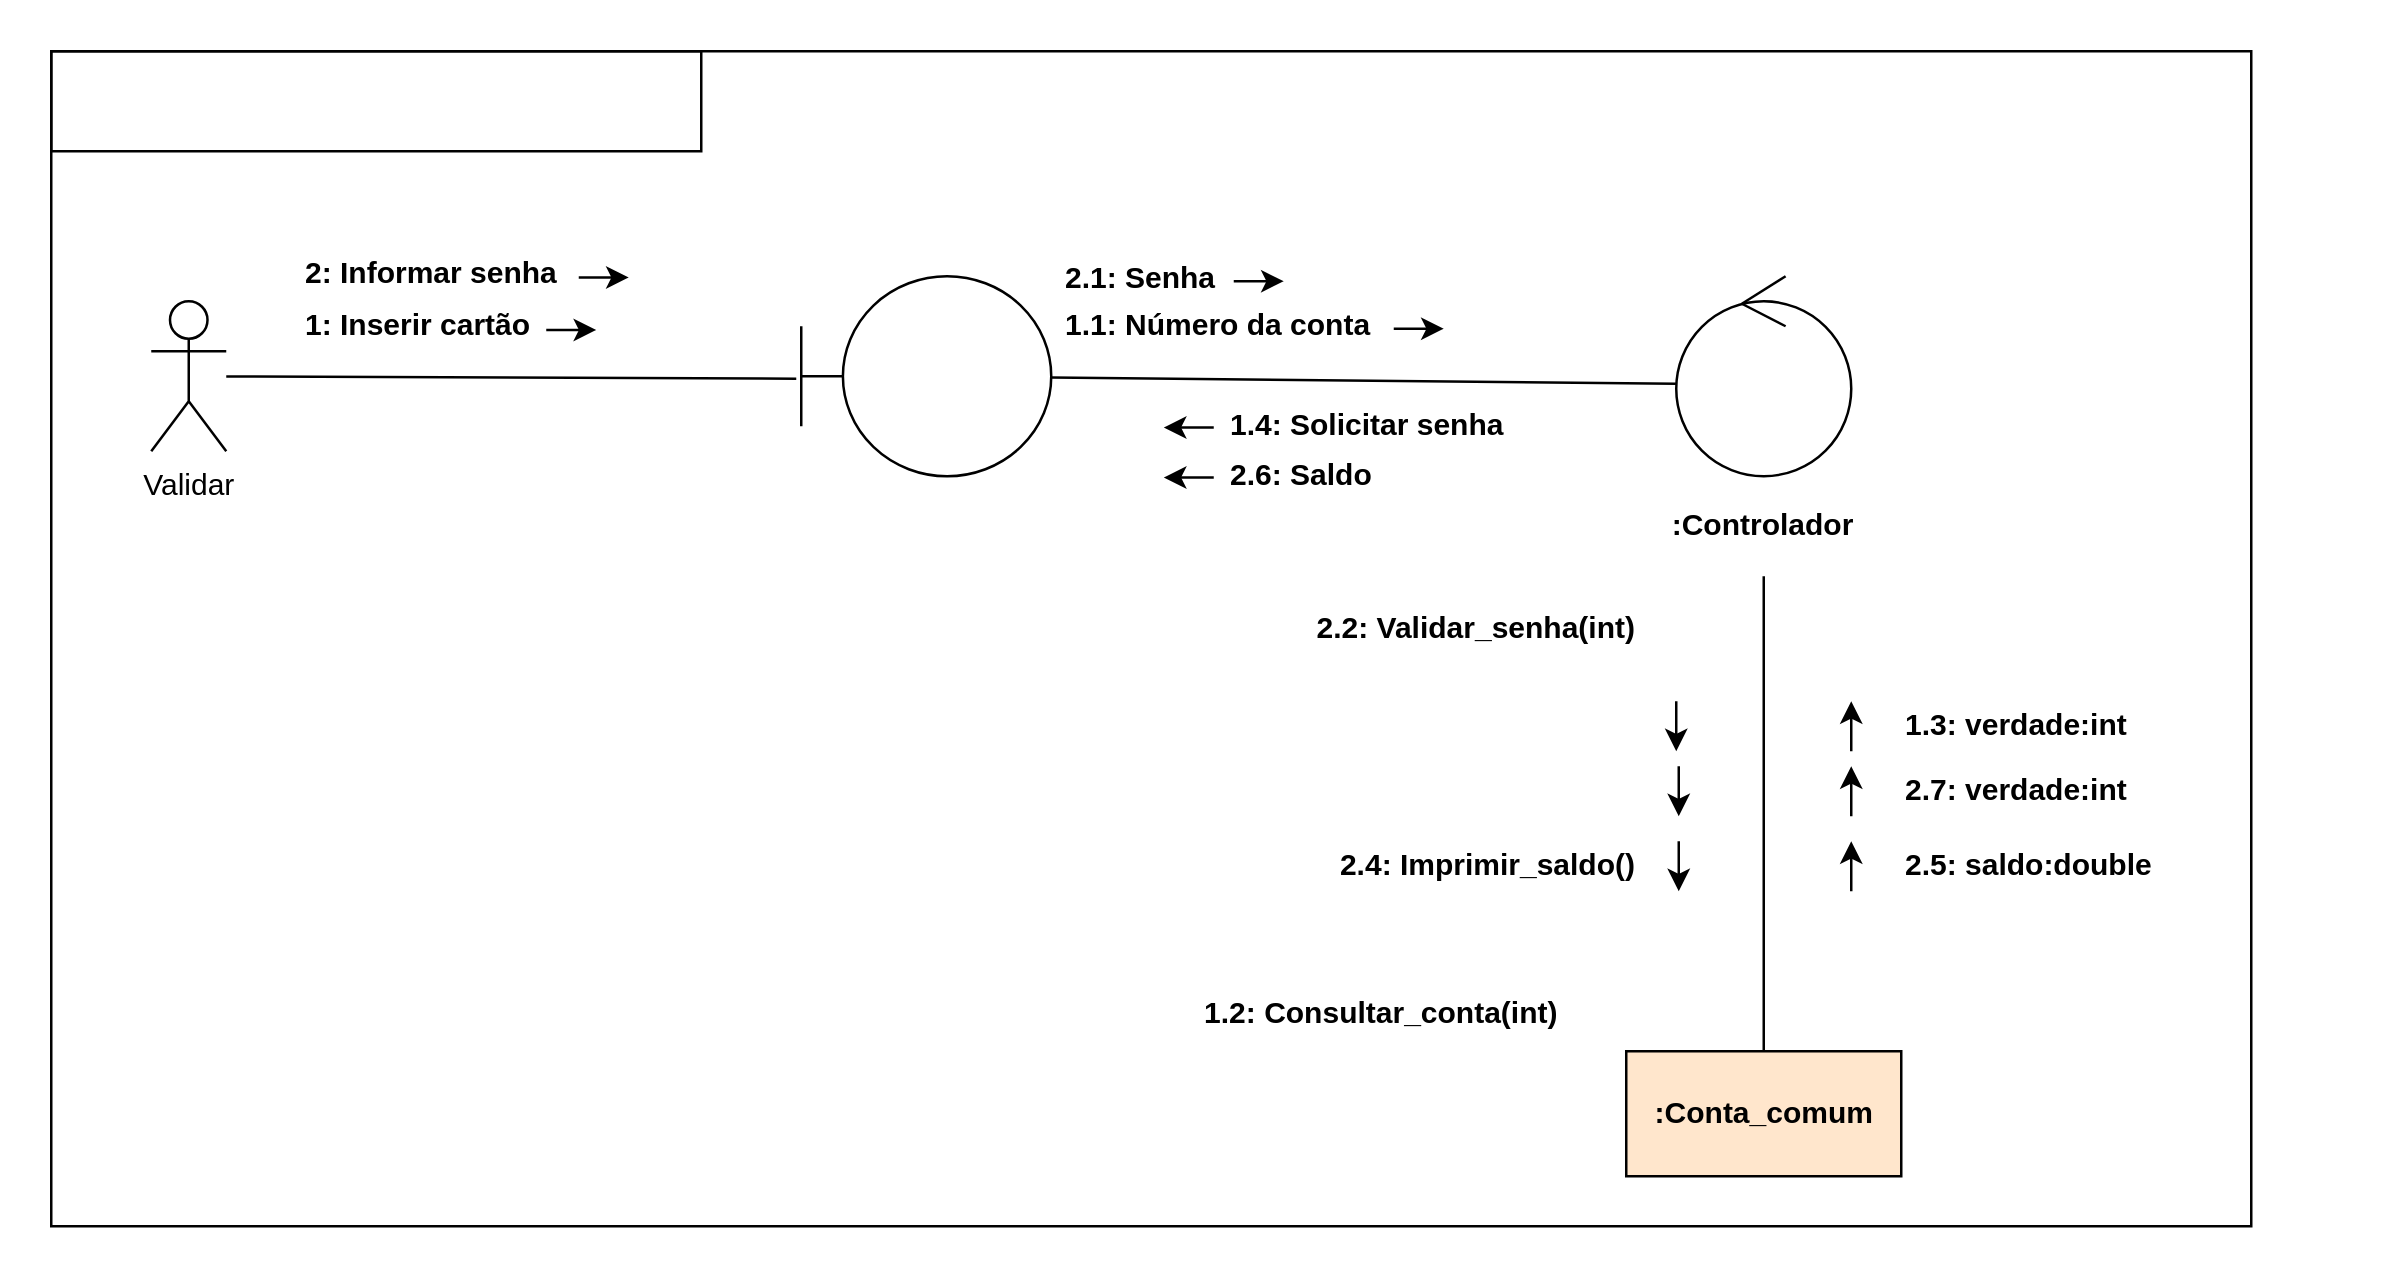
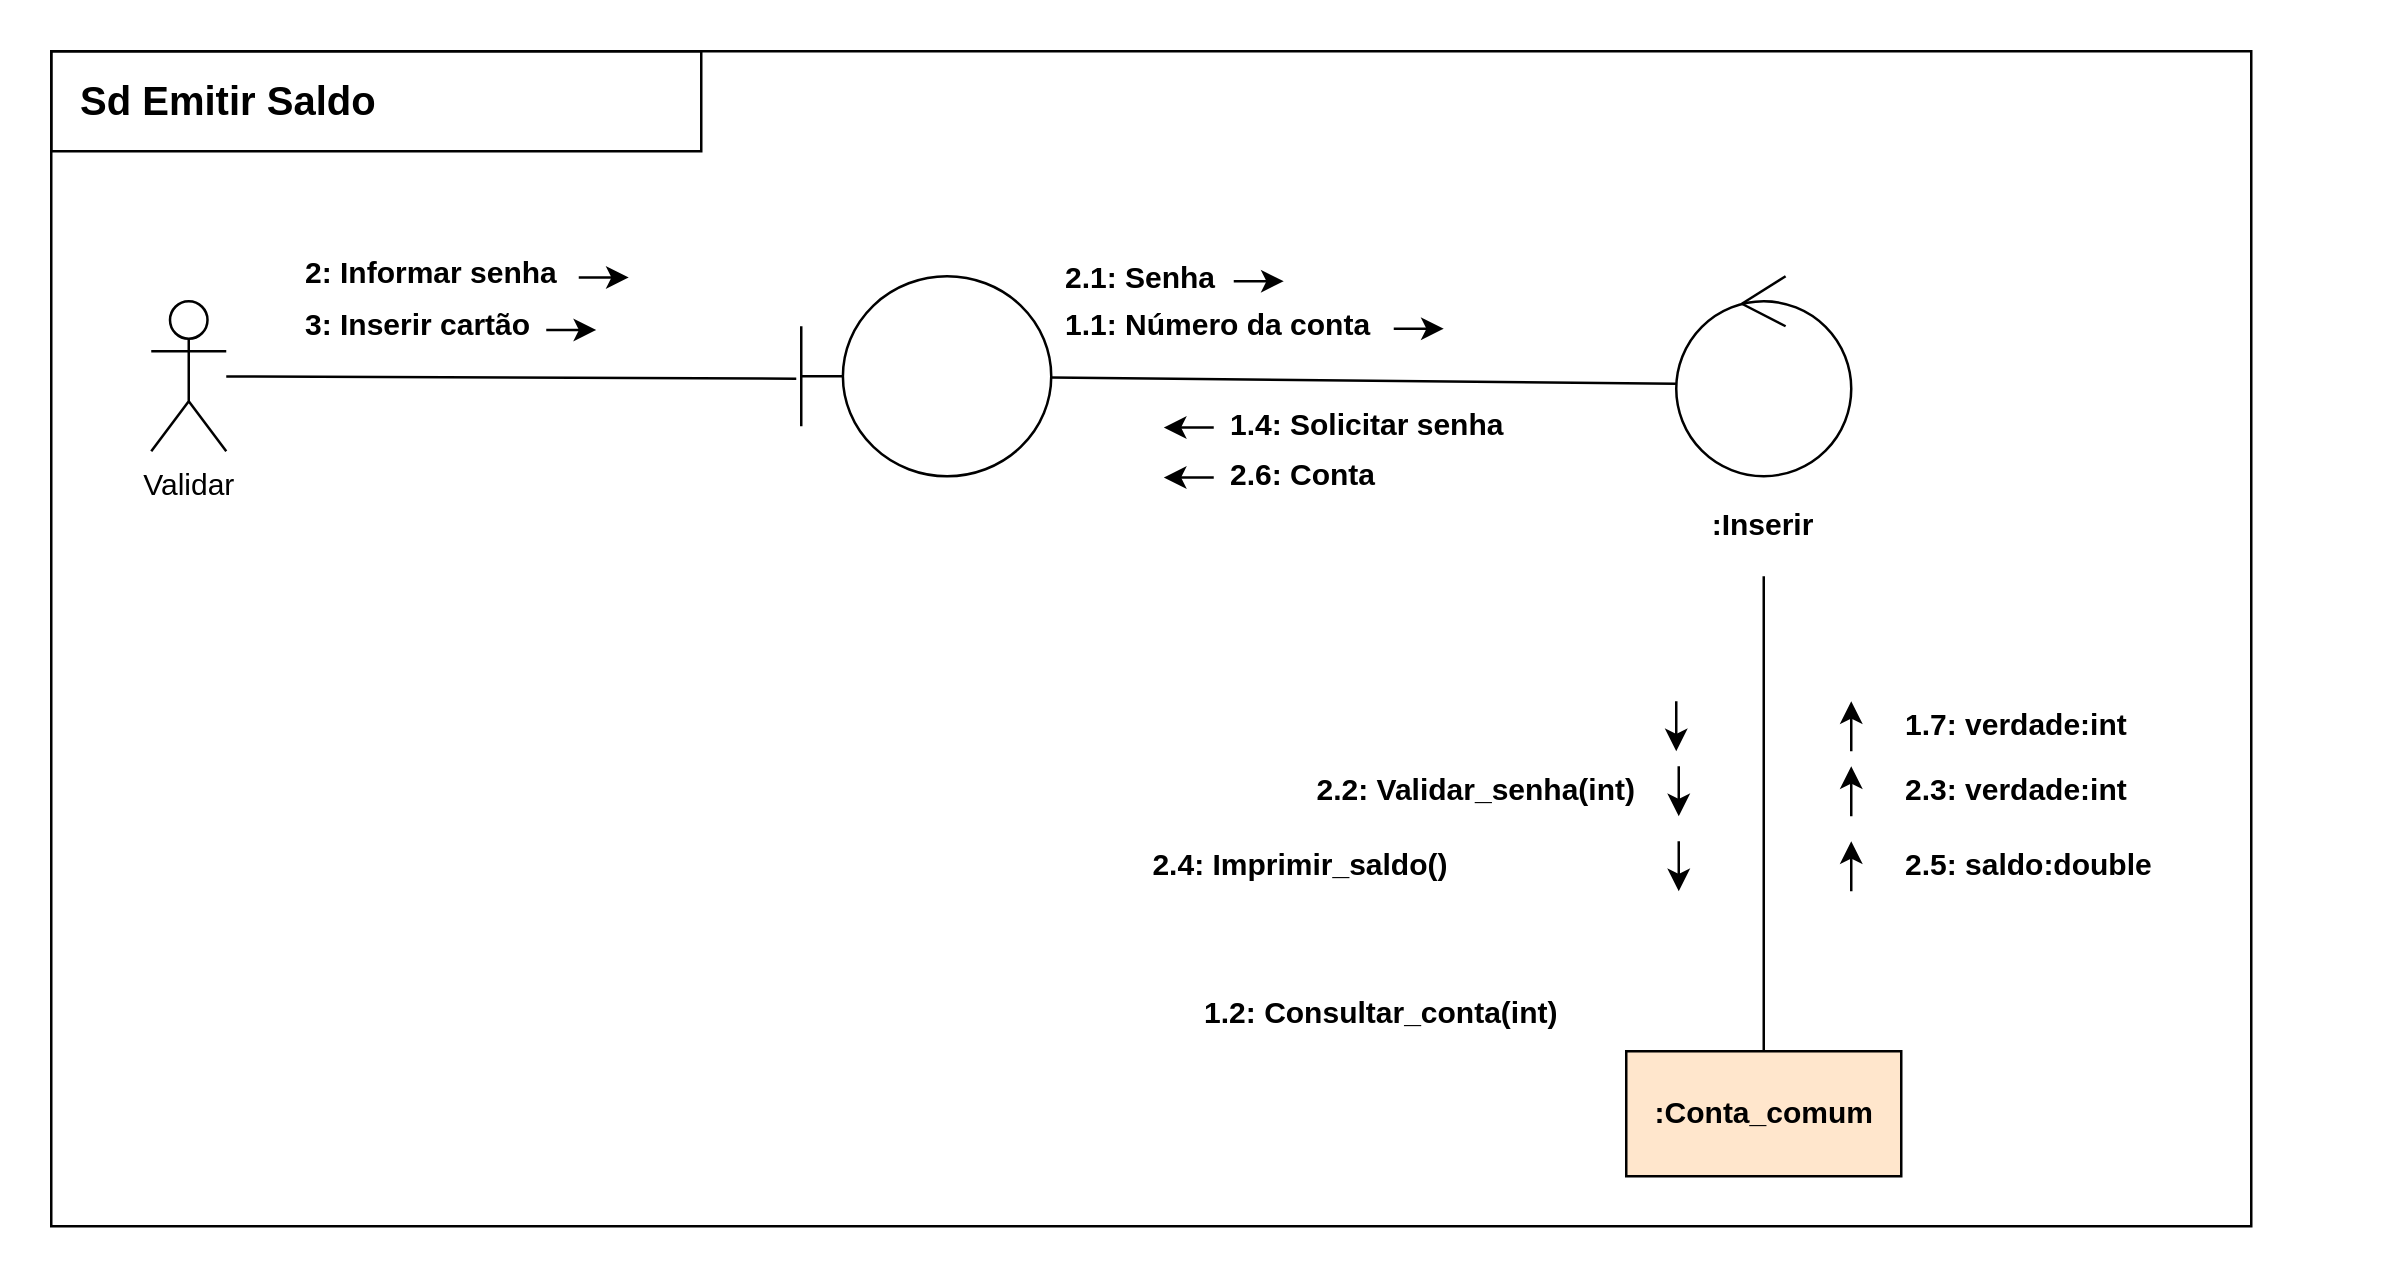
  <mxCell id="0" />
  <mxCell id="1" parent="0" />
  <mxCell id="2" value="Validar" style="shape=umlActor;verticalLabelPosition=bottom;labelBackgroundColor=#ffffff;verticalAlign=top;html=1;outlineConnect=0;" vertex="1" parent="1"><mxGeometry x="60" y="120" width="30" height="60" as="geometry" /></mxCell>
  <mxCell id="3" value="" style="shape=umlBoundary;whiteSpace=wrap;html=1;" vertex="1" parent="1"><mxGeometry x="320" y="110" width="100" height="80" as="geometry" /></mxCell>
  <mxCell id="4" value="" style="ellipse;shape=umlControl;whiteSpace=wrap;html=1;" vertex="1" parent="1"><mxGeometry x="670" y="110" width="70" height="80" as="geometry" /></mxCell>
  <mxCell id="5" value="&lt;b&gt;:Conta_comum&lt;/b&gt;" style="html=1;fillColor=#ffe6cc;" vertex="1" parent="1"><mxGeometry x="650" y="420" width="110" height="50" as="geometry" /></mxCell>
- <mxCell id="6" value="&lt;b&gt;:Controlador&lt;/b&gt;" style="text;html=1;strokeColor=none;fillColor=none;align=center;verticalAlign=middle;whiteSpace=wrap;rounded=0;" vertex="1" parent="1"><mxGeometry x="655" y="200" width="100" height="20" as="geometry" /></mxCell>
+ <mxCell id="6" value="&lt;b&gt;:Inserir&lt;/b&gt;" style="text;html=1;strokeColor=none;fillColor=none;align=center;verticalAlign=middle;whiteSpace=wrap;rounded=0;" vertex="1" parent="1"><mxGeometry x="655" y="200" width="100" height="20" as="geometry" /></mxCell>
  <mxCell id="7" value="" style="endArrow=none;html=1;" edge="1" parent="1" source="2"><mxGeometry width="50" height="50" relative="1" as="geometry"><mxPoint x="180" y="190" as="sourcePoint" /><mxPoint x="318" y="151" as="targetPoint" /></mxGeometry></mxCell>
  <mxCell id="8" value="" style="endArrow=none;html=1;entryX=0;entryY=0.538;entryDx=0;entryDy=0;entryPerimeter=0;" edge="1" parent="1" source="3" target="4"><mxGeometry width="50" height="50" relative="1" as="geometry"><mxPoint x="520" y="175" as="sourcePoint" /><mxPoint x="570" y="125" as="targetPoint" /></mxGeometry></mxCell>
  <mxCell id="9" value="" style="endArrow=none;html=1;" edge="1" parent="1" source="5"><mxGeometry width="50" height="50" relative="1" as="geometry"><mxPoint x="680" y="320" as="sourcePoint" /><mxPoint x="705" y="230" as="targetPoint" /></mxGeometry></mxCell>
- <mxCell id="10" value="&lt;b&gt;1: Inserir cartão&lt;/b&gt;" style="text;html=1;strokeColor=none;fillColor=none;align=left;verticalAlign=middle;whiteSpace=wrap;rounded=0;" vertex="1" parent="1"><mxGeometry x="120" y="120" width="180" height="20" as="geometry" /></mxCell>
+ <mxCell id="10" value="&lt;b&gt;3: Inserir cartão&lt;/b&gt;" style="text;html=1;strokeColor=none;fillColor=none;align=left;verticalAlign=middle;whiteSpace=wrap;rounded=0;" vertex="1" parent="1"><mxGeometry x="120" y="120" width="180" height="20" as="geometry" /></mxCell>
  <mxCell id="11" value="&lt;b&gt;1.1: Número da conta&lt;/b&gt;" style="text;html=1;strokeColor=none;fillColor=none;align=left;verticalAlign=middle;whiteSpace=wrap;rounded=0;" vertex="1" parent="1"><mxGeometry x="424" y="120" width="180" height="20" as="geometry" /></mxCell>
  <mxCell id="12" value="&lt;div&gt;&lt;span&gt;&lt;b&gt;1.2: Consultar_conta(int)&lt;/b&gt;&lt;/span&gt;&lt;/div&gt;" style="text;html=1;strokeColor=none;fillColor=none;align=right;verticalAlign=middle;whiteSpace=wrap;rounded=0;" vertex="1" parent="1"><mxGeometry x="445" y="395" width="180" height="20" as="geometry" /></mxCell>
- <mxCell id="13" value="&lt;div&gt;&lt;span&gt;&lt;b&gt;1.3: verdade:int&lt;/b&gt;&lt;/span&gt;&lt;/div&gt;" style="text;html=1;strokeColor=none;fillColor=none;align=left;verticalAlign=middle;whiteSpace=wrap;rounded=0;" vertex="1" parent="1"><mxGeometry x="760" y="280" width="180" height="20" as="geometry" /></mxCell>
+ <mxCell id="13" value="&lt;div&gt;&lt;span&gt;&lt;b&gt;1.7: verdade:int&lt;/b&gt;&lt;/span&gt;&lt;/div&gt;" style="text;html=1;strokeColor=none;fillColor=none;align=left;verticalAlign=middle;whiteSpace=wrap;rounded=0;" vertex="1" parent="1"><mxGeometry x="760" y="280" width="180" height="20" as="geometry" /></mxCell>
  <mxCell id="14" value="&lt;b&gt;1.4: Solicitar senha&lt;/b&gt;" style="text;html=1;strokeColor=none;fillColor=none;align=left;verticalAlign=middle;whiteSpace=wrap;rounded=0;" vertex="1" parent="1"><mxGeometry x="490" y="160" width="180" height="20" as="geometry" /></mxCell>
  <mxCell id="15" value="" style="endArrow=classic;html=1;" edge="1" parent="1"><mxGeometry width="50" height="50" relative="1" as="geometry"><mxPoint x="557" y="131" as="sourcePoint" /><mxPoint x="577" y="131" as="targetPoint" /></mxGeometry></mxCell>
  <mxCell id="16" value="" style="endArrow=classic;html=1;" edge="1" parent="1"><mxGeometry width="50" height="50" relative="1" as="geometry"><mxPoint x="485" y="170.5" as="sourcePoint" /><mxPoint x="465" y="170.5" as="targetPoint" /></mxGeometry></mxCell>
  <mxCell id="17" value="" style="endArrow=classic;html=1;" edge="1" parent="1"><mxGeometry width="50" height="50" relative="1" as="geometry"><mxPoint x="670" y="280" as="sourcePoint" /><mxPoint x="670" y="300" as="targetPoint" /></mxGeometry></mxCell>
  <mxCell id="18" value="" style="endArrow=classic;html=1;" edge="1" parent="1"><mxGeometry width="50" height="50" relative="1" as="geometry"><mxPoint x="740" y="300" as="sourcePoint" /><mxPoint x="740" y="280" as="targetPoint" /></mxGeometry></mxCell>
  <mxCell id="19" value="" style="endArrow=classic;html=1;" edge="1" parent="1"><mxGeometry width="50" height="50" relative="1" as="geometry"><mxPoint x="218" y="131.5" as="sourcePoint" /><mxPoint x="238" y="131.5" as="targetPoint" /></mxGeometry></mxCell>
  <mxCell id="20" value="&lt;b&gt;2: Informar senha&lt;/b&gt;" style="text;html=1;strokeColor=none;fillColor=none;align=left;verticalAlign=middle;whiteSpace=wrap;rounded=0;" vertex="1" parent="1"><mxGeometry x="120" y="99" width="180" height="20" as="geometry" /></mxCell>
  <mxCell id="21" value="" style="endArrow=classic;html=1;" edge="1" parent="1"><mxGeometry width="50" height="50" relative="1" as="geometry"><mxPoint x="231" y="110.5" as="sourcePoint" /><mxPoint x="251" y="110.5" as="targetPoint" /></mxGeometry></mxCell>
  <mxCell id="22" value="&lt;b&gt;2.1: Senha&lt;/b&gt;" style="text;html=1;strokeColor=none;fillColor=none;align=left;verticalAlign=middle;whiteSpace=wrap;rounded=0;" vertex="1" parent="1"><mxGeometry x="424" y="101" width="180" height="20" as="geometry" /></mxCell>
  <mxCell id="23" value="" style="endArrow=classic;html=1;" edge="1" parent="1"><mxGeometry width="50" height="50" relative="1" as="geometry"><mxPoint x="493" y="112" as="sourcePoint" /><mxPoint x="513" y="112" as="targetPoint" /></mxGeometry></mxCell>
- <mxCell id="24" value="&lt;div&gt;&lt;span&gt;&lt;b&gt;2.2: Validar_senha(int)&lt;/b&gt;&lt;/span&gt;&lt;/div&gt;" style="text;html=1;strokeColor=none;fillColor=none;align=right;verticalAlign=middle;whiteSpace=wrap;rounded=0;" vertex="1" parent="1"><mxGeometry x="476" y="241" width="180" height="20" as="geometry" /></mxCell>
+ <mxCell id="24" value="&lt;div&gt;&lt;span&gt;&lt;b&gt;2.2: Validar_senha(int)&lt;/b&gt;&lt;/span&gt;&lt;/div&gt;" style="text;html=1;strokeColor=none;fillColor=none;align=right;verticalAlign=middle;whiteSpace=wrap;rounded=0;" vertex="1" parent="1"><mxGeometry x="476" y="306" width="180" height="20" as="geometry" /></mxCell>
  <mxCell id="25" value="" style="endArrow=classic;html=1;" edge="1" parent="1"><mxGeometry width="50" height="50" relative="1" as="geometry"><mxPoint x="671" y="306" as="sourcePoint" /><mxPoint x="671" y="326" as="targetPoint" /></mxGeometry></mxCell>
- <mxCell id="26" value="&lt;div&gt;&lt;span&gt;&lt;b&gt;2.7: verdade:int&lt;/b&gt;&lt;/span&gt;&lt;/div&gt;" style="text;html=1;strokeColor=none;fillColor=none;align=left;verticalAlign=middle;whiteSpace=wrap;rounded=0;" vertex="1" parent="1"><mxGeometry x="760" y="306" width="180" height="20" as="geometry" /></mxCell>
+ <mxCell id="26" value="&lt;div&gt;&lt;span&gt;&lt;b&gt;2.3: verdade:int&lt;/b&gt;&lt;/span&gt;&lt;/div&gt;" style="text;html=1;strokeColor=none;fillColor=none;align=left;verticalAlign=middle;whiteSpace=wrap;rounded=0;" vertex="1" parent="1"><mxGeometry x="760" y="306" width="180" height="20" as="geometry" /></mxCell>
  <mxCell id="27" value="" style="endArrow=classic;html=1;" edge="1" parent="1"><mxGeometry width="50" height="50" relative="1" as="geometry"><mxPoint x="740" y="326" as="sourcePoint" /><mxPoint x="740" y="306" as="targetPoint" /></mxGeometry></mxCell>
- <mxCell id="28" value="&lt;div&gt;&lt;span&gt;&lt;b&gt;2.4: Imprimir_saldo()&lt;/b&gt;&lt;/span&gt;&lt;/div&gt;" style="text;html=1;strokeColor=none;fillColor=none;align=right;verticalAlign=middle;whiteSpace=wrap;rounded=0;" vertex="1" parent="1"><mxGeometry x="476" y="336" width="180" height="20" as="geometry" /></mxCell>
+ <mxCell id="28" value="&lt;div&gt;&lt;span&gt;&lt;b&gt;2.4: Imprimir_saldo()&lt;/b&gt;&lt;/span&gt;&lt;/div&gt;" style="text;html=1;strokeColor=none;fillColor=none;align=right;verticalAlign=middle;whiteSpace=wrap;rounded=0;" vertex="1" parent="1"><mxGeometry x="401" y="336" width="180" height="20" as="geometry" /></mxCell>
  <mxCell id="29" value="" style="endArrow=classic;html=1;" edge="1" parent="1"><mxGeometry width="50" height="50" relative="1" as="geometry"><mxPoint x="671" y="336" as="sourcePoint" /><mxPoint x="671" y="356" as="targetPoint" /></mxGeometry></mxCell>
  <mxCell id="30" value="&lt;div&gt;&lt;span&gt;&lt;b&gt;2.5: saldo:double&lt;/b&gt;&lt;/span&gt;&lt;/div&gt;" style="text;html=1;strokeColor=none;fillColor=none;align=left;verticalAlign=middle;whiteSpace=wrap;rounded=0;" vertex="1" parent="1"><mxGeometry x="760" y="336" width="180" height="20" as="geometry" /></mxCell>
  <mxCell id="31" value="" style="endArrow=classic;html=1;" edge="1" parent="1"><mxGeometry width="50" height="50" relative="1" as="geometry"><mxPoint x="740" y="356" as="sourcePoint" /><mxPoint x="740" y="336" as="targetPoint" /></mxGeometry></mxCell>
- <mxCell id="32" value="&lt;b&gt;2.6: Saldo&lt;/b&gt;" style="text;html=1;strokeColor=none;fillColor=none;align=left;verticalAlign=middle;whiteSpace=wrap;rounded=0;" vertex="1" parent="1"><mxGeometry x="490" y="180" width="180" height="20" as="geometry" /></mxCell>
+ <mxCell id="32" value="&lt;b&gt;2.6: Conta&lt;/b&gt;" style="text;html=1;strokeColor=none;fillColor=none;align=left;verticalAlign=middle;whiteSpace=wrap;rounded=0;" vertex="1" parent="1"><mxGeometry x="490" y="180" width="180" height="20" as="geometry" /></mxCell>
  <mxCell id="33" value="" style="endArrow=classic;html=1;" edge="1" parent="1"><mxGeometry width="50" height="50" relative="1" as="geometry"><mxPoint x="485" y="190.5" as="sourcePoint" /><mxPoint x="465" y="190.5" as="targetPoint" /></mxGeometry></mxCell>
  <mxCell id="34" value="" style="rounded=0;whiteSpace=wrap;html=1;fillColor=none;" vertex="1" parent="1"><mxGeometry x="20" y="20" width="880" height="470" as="geometry" /></mxCell>
  <mxCell id="35" value="" style="rounded=0;whiteSpace=wrap;html=1;fillColor=none;" vertex="1" parent="1"><mxGeometry x="20" y="20" width="260" height="40" as="geometry" /></mxCell>
+ <mxCell id="36" value="&lt;font style=&quot;font-size: 16px&quot;&gt;&lt;b&gt;Sd Emitir Saldo&lt;/b&gt;&lt;/font&gt;" style="text;html=1;strokeColor=none;fillColor=none;align=left;verticalAlign=middle;whiteSpace=wrap;rounded=0;" vertex="1" parent="1"><mxGeometry x="30" y="30" width="220" height="20" as="geometry" /></mxCell>
